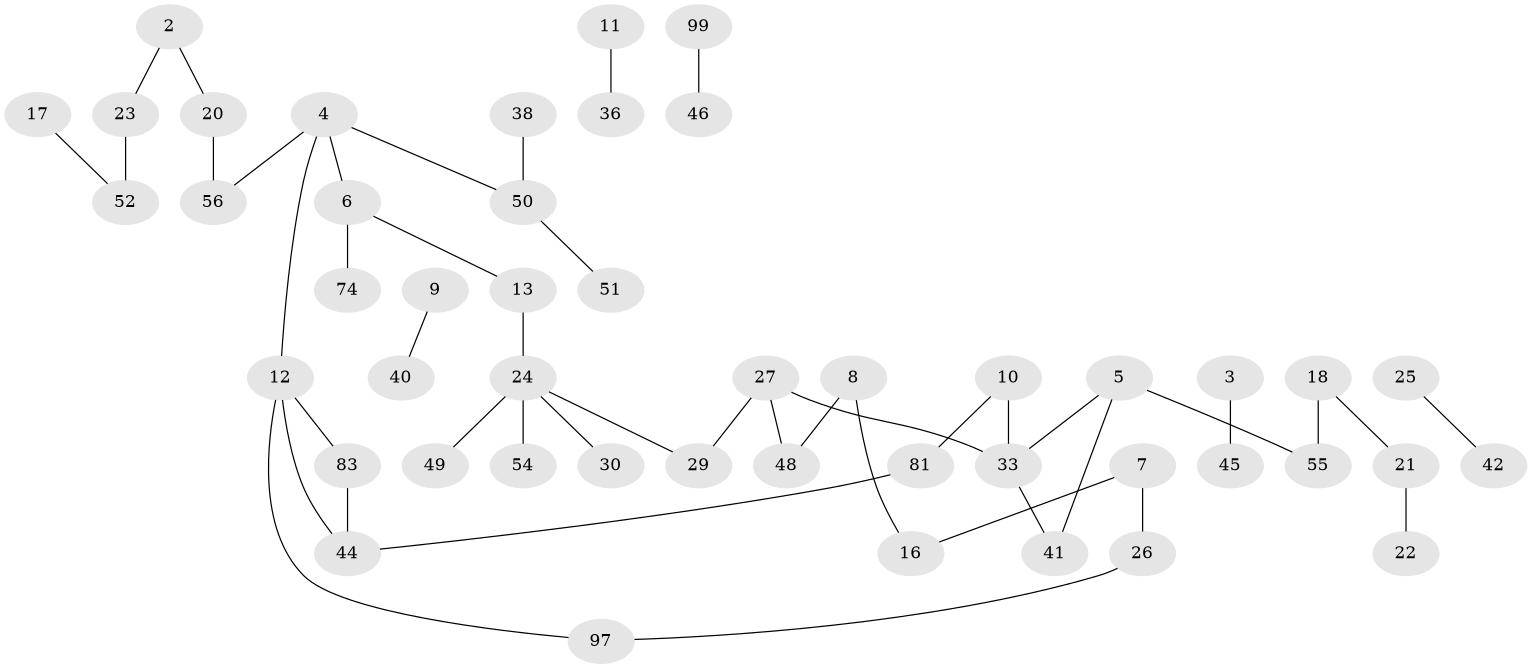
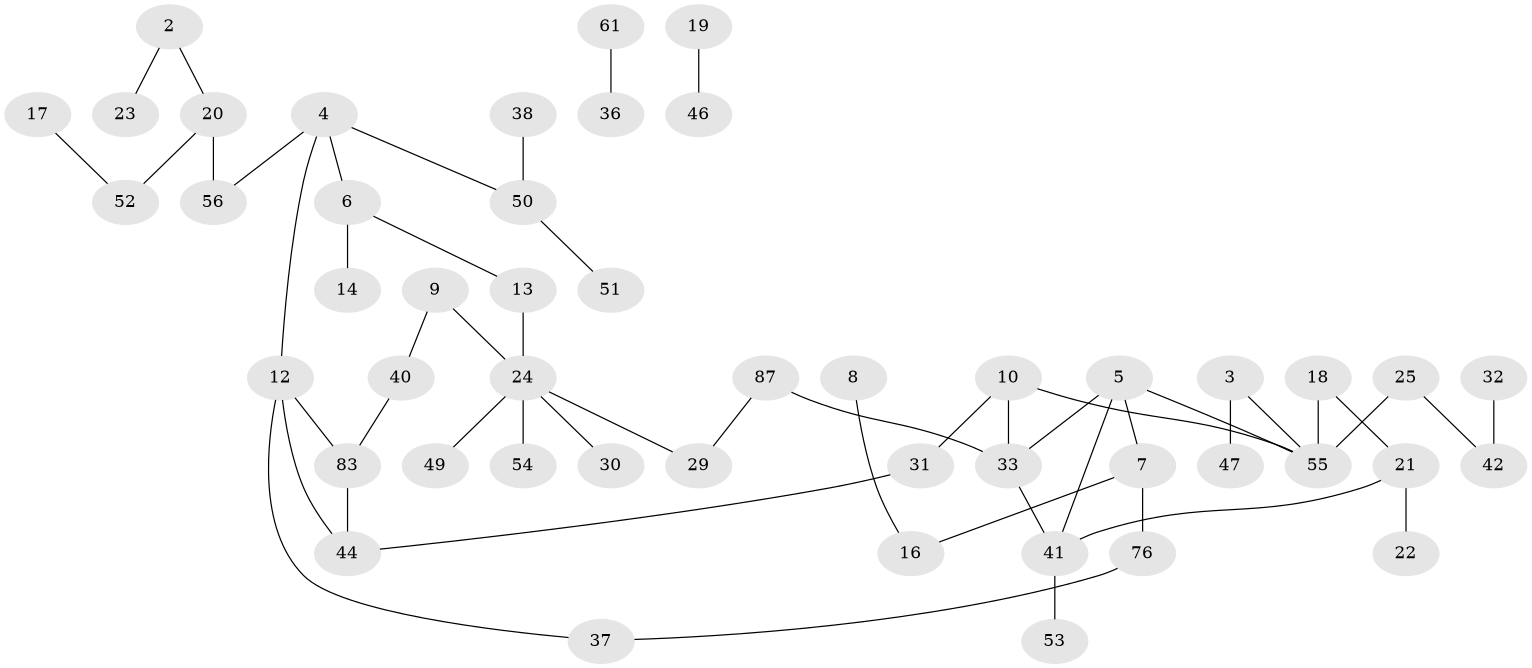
  graph {
    node [color=gray90 style=filled]
    edge [weight=1.0]
    2
    20
    23
    56
    52
    3
-   45
+   45 [label=47]
    55
    4
    6
    12
    50
    13
-   14 [label=74]
-   37 [label=97]
+   14
+   37
    n16 [label=83]
    44
    51
    5
    7
    33
    41
    16
-   26
+   26 [label=76]
+   53
    24
    8
-   48
    9
    40
    29
    30
    49
    54
    10
-   31 [label=81]
-   11
+   31
+   11 [label=61]
    36
    17
    18
    21
    22
-   19 [label=99]
+   19
    46
    25
    42
-   27
+   27 [label=87]
+   32
    38
    2 -- 20
    2 -- 23
    20 -- 56
-   23 -- 52
+   20 -- 52
    3 -- 45
+   3 -- 55
    4 -- 56
    4 -- 6
    4 -- 12
    4 -- 50
    6 -- 13
    6 -- 14
    12 -- 37
    12 -- n16
    12 -- 44
    50 -- 51
    13 -- 24
    n16 -- 44
    5 -- 55
+   5 -- 7
    5 -- 33
    5 -- 41
    7 -- 16
    7 -- 26
    33 -- 41
+   41 -- 53
    26 -- 37
    24 -- 29
    24 -- 30
    24 -- 49
    24 -- 54
    8 -- 16
-   8 -- 48
+   9 -- 24 [weight=2.0]
    9 -- 40
+   40 -- n16
+   10 -- 55
    10 -- 33
    10 -- 31
    31 -- 44
    11 -- 36
    17 -- 52
    18 -- 55
    18 -- 21
+   21 -- 41
    21 -- 22
    19 -- 46
+   25 -- 55
    25 -- 42
    27 -- 33
-   27 -- 48
    27 -- 29
+   32 -- 42
    38 -- 50
  }
